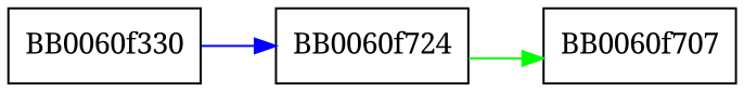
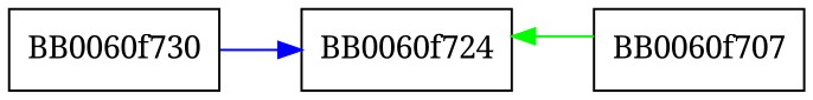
  digraph {
    fontname="Noto Serif"
    rankdir=LR
    splines=ortho
    node [fontname="Noto Serif" shape=box]
    edge [fontname="Noto Serif"]
    n1 [label=BB0060f724]
    BB0060f707
-   BB0060f730 [label=BB0060f330]
-   n1 -> BB0060f707 [color=green]
+   BB0060f730
+   BB0060f707 -> n1 [color=green]
    BB0060f730 -> n1 [color=blue]
  }
